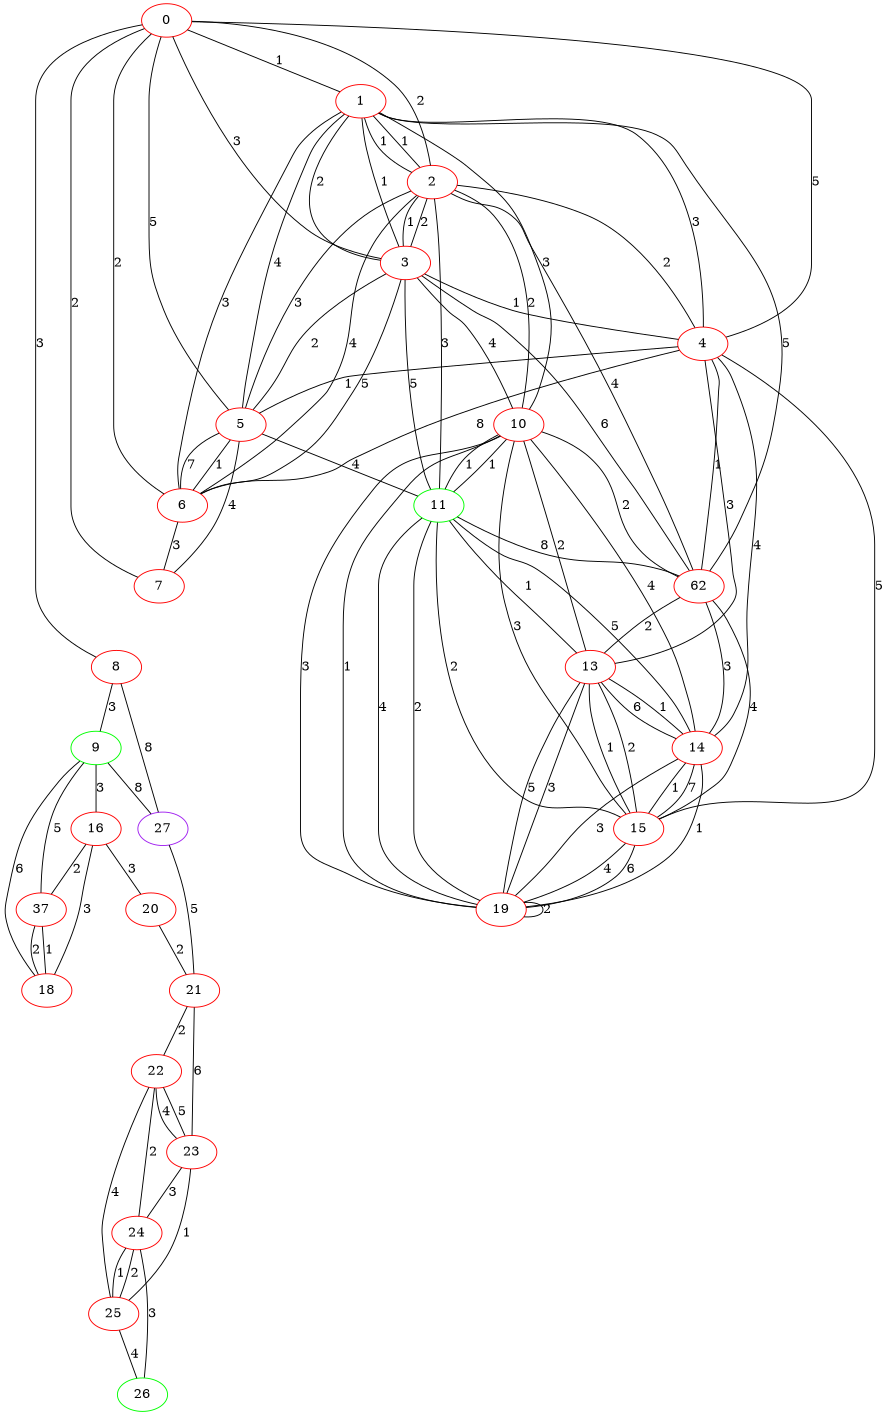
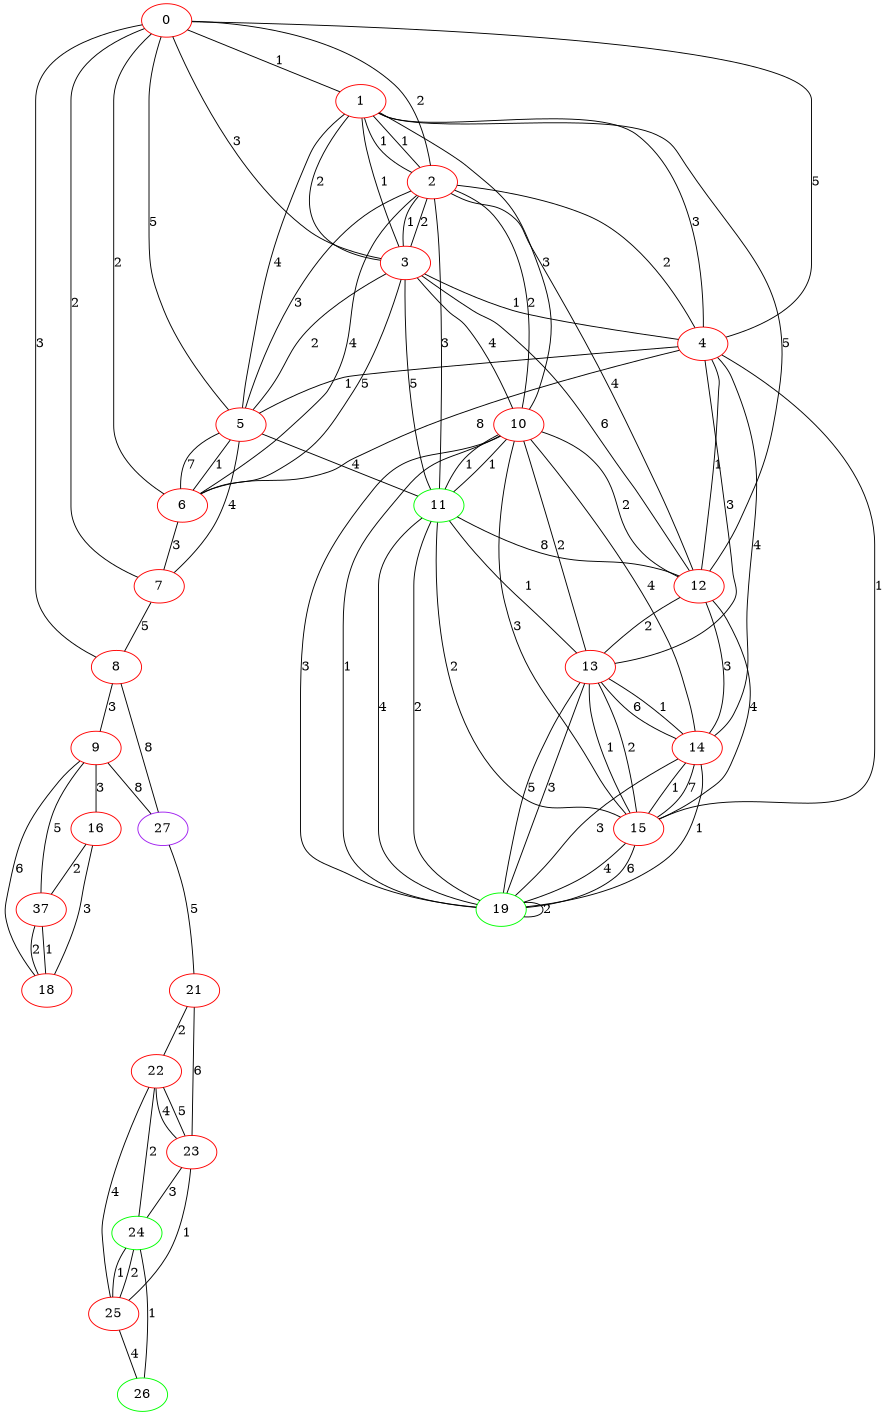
  graph {
    node [color=red weight=1]
    0
    1
    2
    3
    4
    5
    6
    7
    8
    10
-   12 [label=62]
+   12
    11 [color=green]
    13
    14
    15
-   9 [color=green]
+   9
    27 [color=purple weight=4]
-   19 [weight=2]
+   19 [color=green weight=2]
    16
    n20 [label=37]
    18
    21
-   20
    22
    23 [weight=2]
-   24
+   24 [color=green]
    25
    26 [color=green]
    0 -- 1 [label=1]
    0 -- 2 [label=2]
    0 -- 3 [label=3]
    0 -- 4 [label=5]
    0 -- 5 [label=5]
    0 -- 6 [label=2]
    0 -- 7 [label=2]
    0 -- 8 [label=3]
    1 -- 2 [label=1]
    1 -- 2 [label=1]
    1 -- 3 [label=2]
    1 -- 3 [label=1]
    1 -- 4 [label=3]
    1 -- 5 [label=4]
-   1 -- 6 [label=3]
    1 -- 10 [label=3]
    1 -- 12 [label=5]
    2 -- 3 [label=1]
    2 -- 3 [label=2]
    2 -- 4 [label=2]
    2 -- 5 [label=3]
    2 -- 6 [label=4]
    2 -- 10 [label=2]
    2 -- 12 [label=4]
    2 -- 11 [label=3]
    3 -- 4 [label=1]
    3 -- 5 [label=2]
    3 -- 6 [label=5]
    3 -- 10 [label=4]
    3 -- 12 [label=6]
    3 -- 11 [label=5]
    4 -- 5 [label=1]
    4 -- 6 [label=8]
    4 -- 12 [label=1]
    4 -- 13 [label=3]
    4 -- 14 [label=4]
-   4 -- 15 [label=5]
+   4 -- 15 [label=1]
    5 -- 6 [label=7]
    5 -- 6 [label=1]
    5 -- 7 [label=4]
    5 -- 11 [label=4]
    6 -- 7 [label=3]
+   7 -- 8 [label=5]
    8 -- 9 [label=3]
    8 -- 27 [label=8]
    10 -- 12 [label=2]
    10 -- 11 [label=1]
    10 -- 11 [label=1]
    10 -- 13 [label=2]
    10 -- 14 [label=4]
    10 -- 15 [label=3]
    10 -- 19 [label=1]
    10 -- 19 [label=3]
    12 -- 13 [label=2]
    12 -- 14 [label=3]
    12 -- 15 [label=4]
    11 -- 12 [label=8]
    11 -- 13 [label=1]
-   11 -- 14 [label=5]
    11 -- 15 [label=2]
    11 -- 19 [label=2]
    11 -- 19 [label=4]
    13 -- 14 [label=6]
    13 -- 14 [label=1]
    13 -- 15 [label=1]
    13 -- 15 [label=2]
    13 -- 19 [label=3]
    13 -- 19 [label=5]
    14 -- 15 [label=7]
    14 -- 15 [label=1]
    14 -- 19 [label=3]
    14 -- 19 [label=1]
    15 -- 19 [label=4]
    15 -- 19 [label=6]
    9 -- 27 [label=8]
    9 -- 16 [label=3]
    9 -- n20 [label=5]
    9 -- 18 [label=6]
    27 -- 21 [label=5]
    19 -- 19 [label=2]
    16 -- n20 [label=2]
    16 -- 18 [label=3]
-   16 -- 20 [label=3]
    n20 -- 18 [label=2]
    n20 -- 18 [label=1]
    21 -- 22 [label=2]
    21 -- 23 [label=6]
-   20 -- 21 [label=2]
    22 -- 23 [label=4]
    22 -- 23 [label=5]
    22 -- 24 [label=2]
    22 -- 25 [label=4]
    23 -- 24 [label=3]
    23 -- 25 [label=1]
    24 -- 25 [label=1]
    24 -- 25 [label=2]
-   24 -- 26 [label=3]
+   24 -- 26 [label=1]
    25 -- 26 [label=4]
  }
